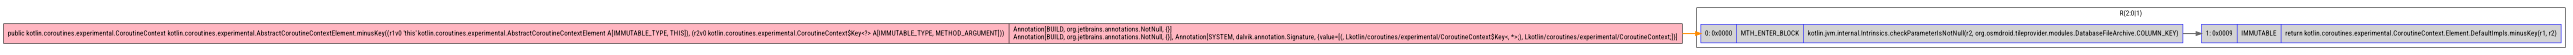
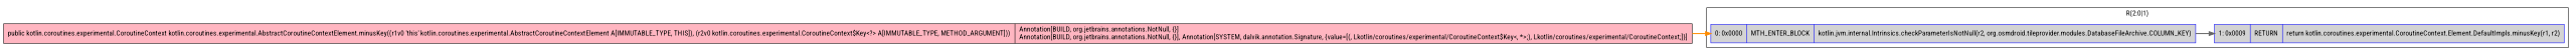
  digraph {
    rankdir=LR
    fontname="Roboto Condensed"
    node [color=blue shape=record style=filled fillcolor=lightgrey fontname="Roboto Condensed"]
    edge [style=bold fontname="Roboto Condensed"]
    n1 [label="{0\:\ 0x0000|MTH_ENTER_BLOCK\l|kotlin.jvm.internal.Intrinsics.checkParameterIsNotNull(r2, org.osmdroid.tileprovider.modules.DatabaseFileArchive.COLUMN_KEY)\l}"]
-   n2 [label="{1\:\ 0x0009|IMMUTABLE\l|return kotlin.coroutines.experimental.CoroutineContext.Element.DefaultImpls.minusKey(r1, r2)\l}"]
+   n2 [label="{1\:\ 0x0009|RETURN\l|return kotlin.coroutines.experimental.CoroutineContext.Element.DefaultImpls.minusKey(r1, r2)\l}"]
    n3 [label="{public kotlin.coroutines.experimental.CoroutineContext kotlin.coroutines.experimental.AbstractCoroutineContextElement.minusKey((r1v0 'this' kotlin.coroutines.experimental.AbstractCoroutineContextElement A[IMMUTABLE_TYPE, THIS]), (r2v0 kotlin.coroutines.experimental.CoroutineContext$Key\<?\> A[IMMUTABLE_TYPE, METHOD_ARGUMENT]))  | Annotation[BUILD, org.jetbrains.annotations.NotNull, \{\}]\lAnnotation[BUILD, org.jetbrains.annotations.NotNull, \{\}], Annotation[SYSTEM, dalvik.annotation.Signature, \{value=[(, Lkotlin\/coroutines\/experimental\/CoroutineContext$Key\<, *\>;), Lkotlin\/coroutines\/experimental\/CoroutineContext;]\}]\l}" fillcolor=lightpink color=""]
    subgraph cluster_1 {
      label="R(2:0|1)"
      n1
      n2
    }
    n1 -> n2 [color=gray40]
    n3 -> n1 [color=darkorange]
  }
